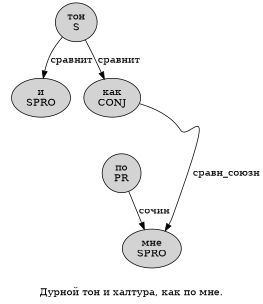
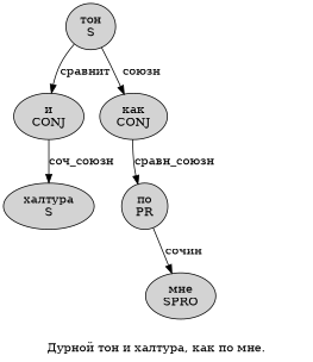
  digraph {
    label="Дурной тон и халтура, как по мне."
    node [fillcolor=lightgray penwidth=1 shape=ellipse style=filled]
    n1 [label="тон\nS"]
-   n2 [label="и\nSPRO"]
+   n2 [label="и\nCONJ"]
    n3 [label="как\nCONJ"]
+   n4 [label="халтура\nS"]
    n5 [label="по\nPR"]
    n6 [label="мне\nSPRO"]
    n1 -> n2 [label="сравнит"]
-   n1 -> n3 [label="сравнит"]
-   n3 -> n6 [label="сравн_союзн"]
+   n1 -> n3 [label="союзн"]
+   n2 -> n4 [label="соч_союзн"]
+   n3 -> n5 [label="сравн_союзн"]
    n5 -> n6 [label="сочин"]
  }
